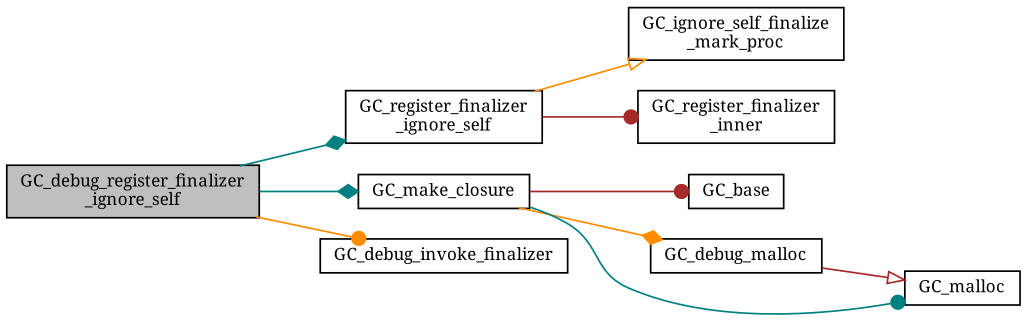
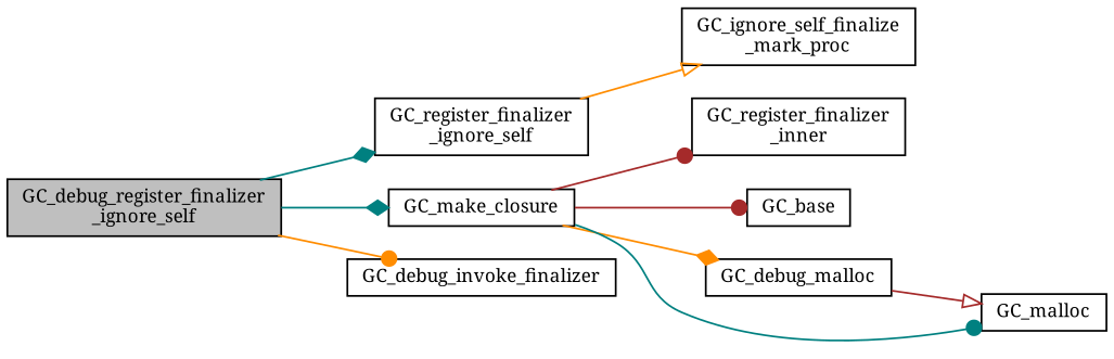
  digraph {
    fontname="Noto Serif"
    rankdir=LR
    node [color=black fillcolor=white fontname="Noto Serif" fontsize=10 shape=record style=filled]
    edge [arrowhead=dot color=teal fontname="Noto Serif" fontsize=10 labelfontname=Helvetica labelfontsize=10 style=solid]
    n1 [fillcolor=grey75 fontcolor=black height=0.2 label="GC_debug_register_finalizer\l_ignore_self" width=0.4]
    n2 [height=0.2 label="GC_register_finalizer\l_ignore_self" width=0.4]
    n3 [height=0.2 label=GC_make_closure width=0.4]
    n4 [height=0.2 label=GC_debug_invoke_finalizer width=0.4]
    n5 [height=0.2 label=GC_base width=0.4]
    n6 [height=0.2 label="GC_register_finalizer\l_inner" width=0.4]
    n7 [height=0.2 label="GC_ignore_self_finalize\l_mark_proc" width=0.4]
    n8 [height=0.2 label=GC_debug_malloc width=0.4]
    n9 [height=0.2 label=GC_malloc width=0.4]
    n1 -> n2 [arrowhead=diamond]
    n1 -> n3 [arrowhead=diamond]
    n1 -> n4 [color=darkorange]
-   n2 -> n6 [color=brown]
+   n3 -> n6 [color=brown]
    n2 -> n7 [arrowhead=onormal color=darkorange]
    n3 -> n5 [color=brown]
    n3 -> n8 [arrowhead=diamond color=darkorange]
    n3 -> n9
    n8 -> n9 [arrowhead=onormal color=brown]
  }
